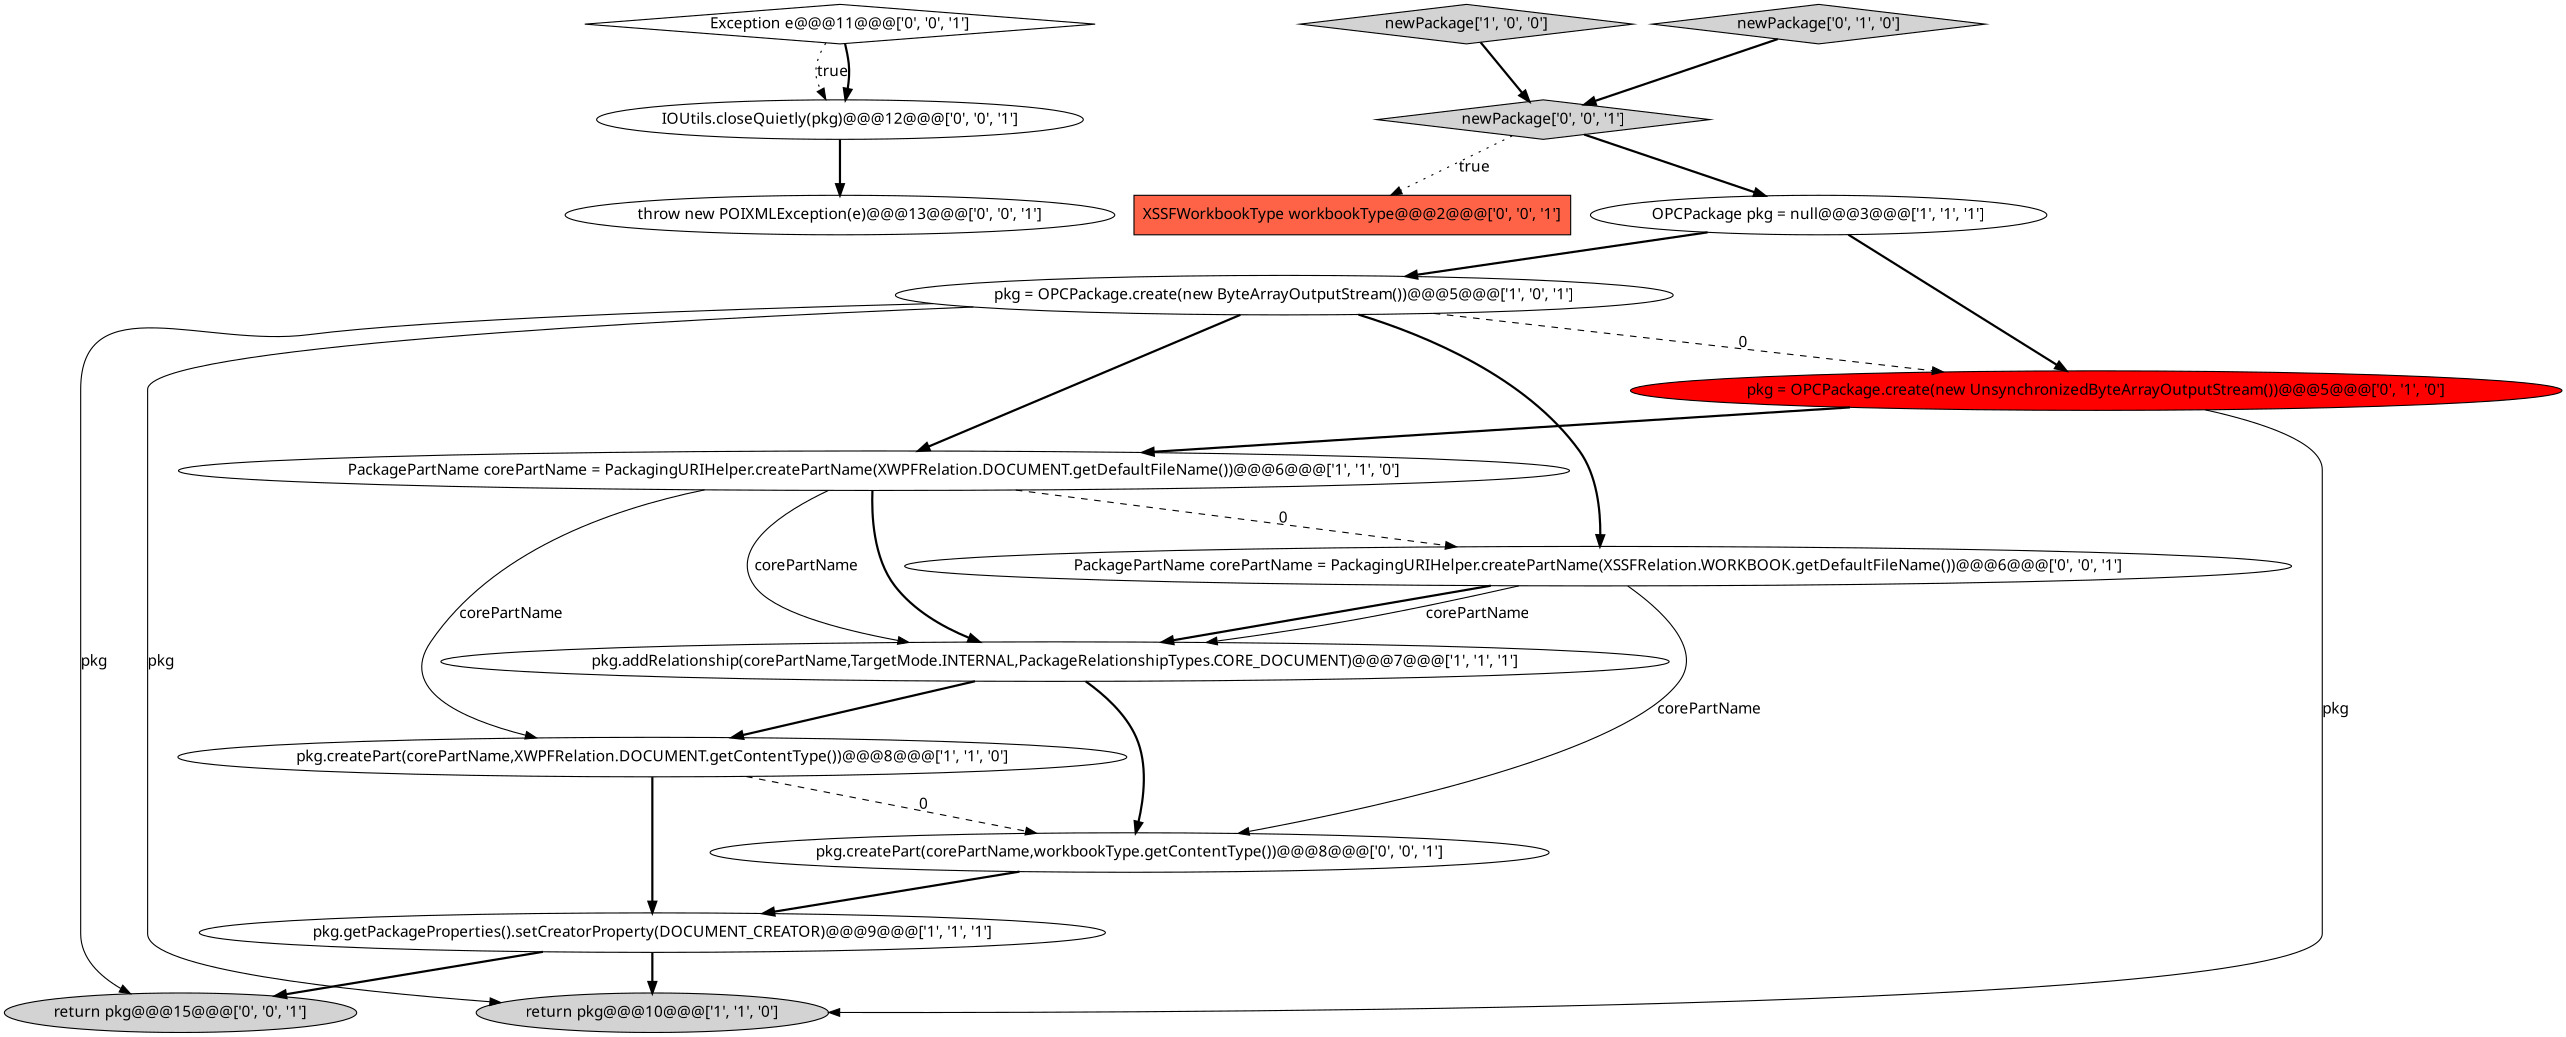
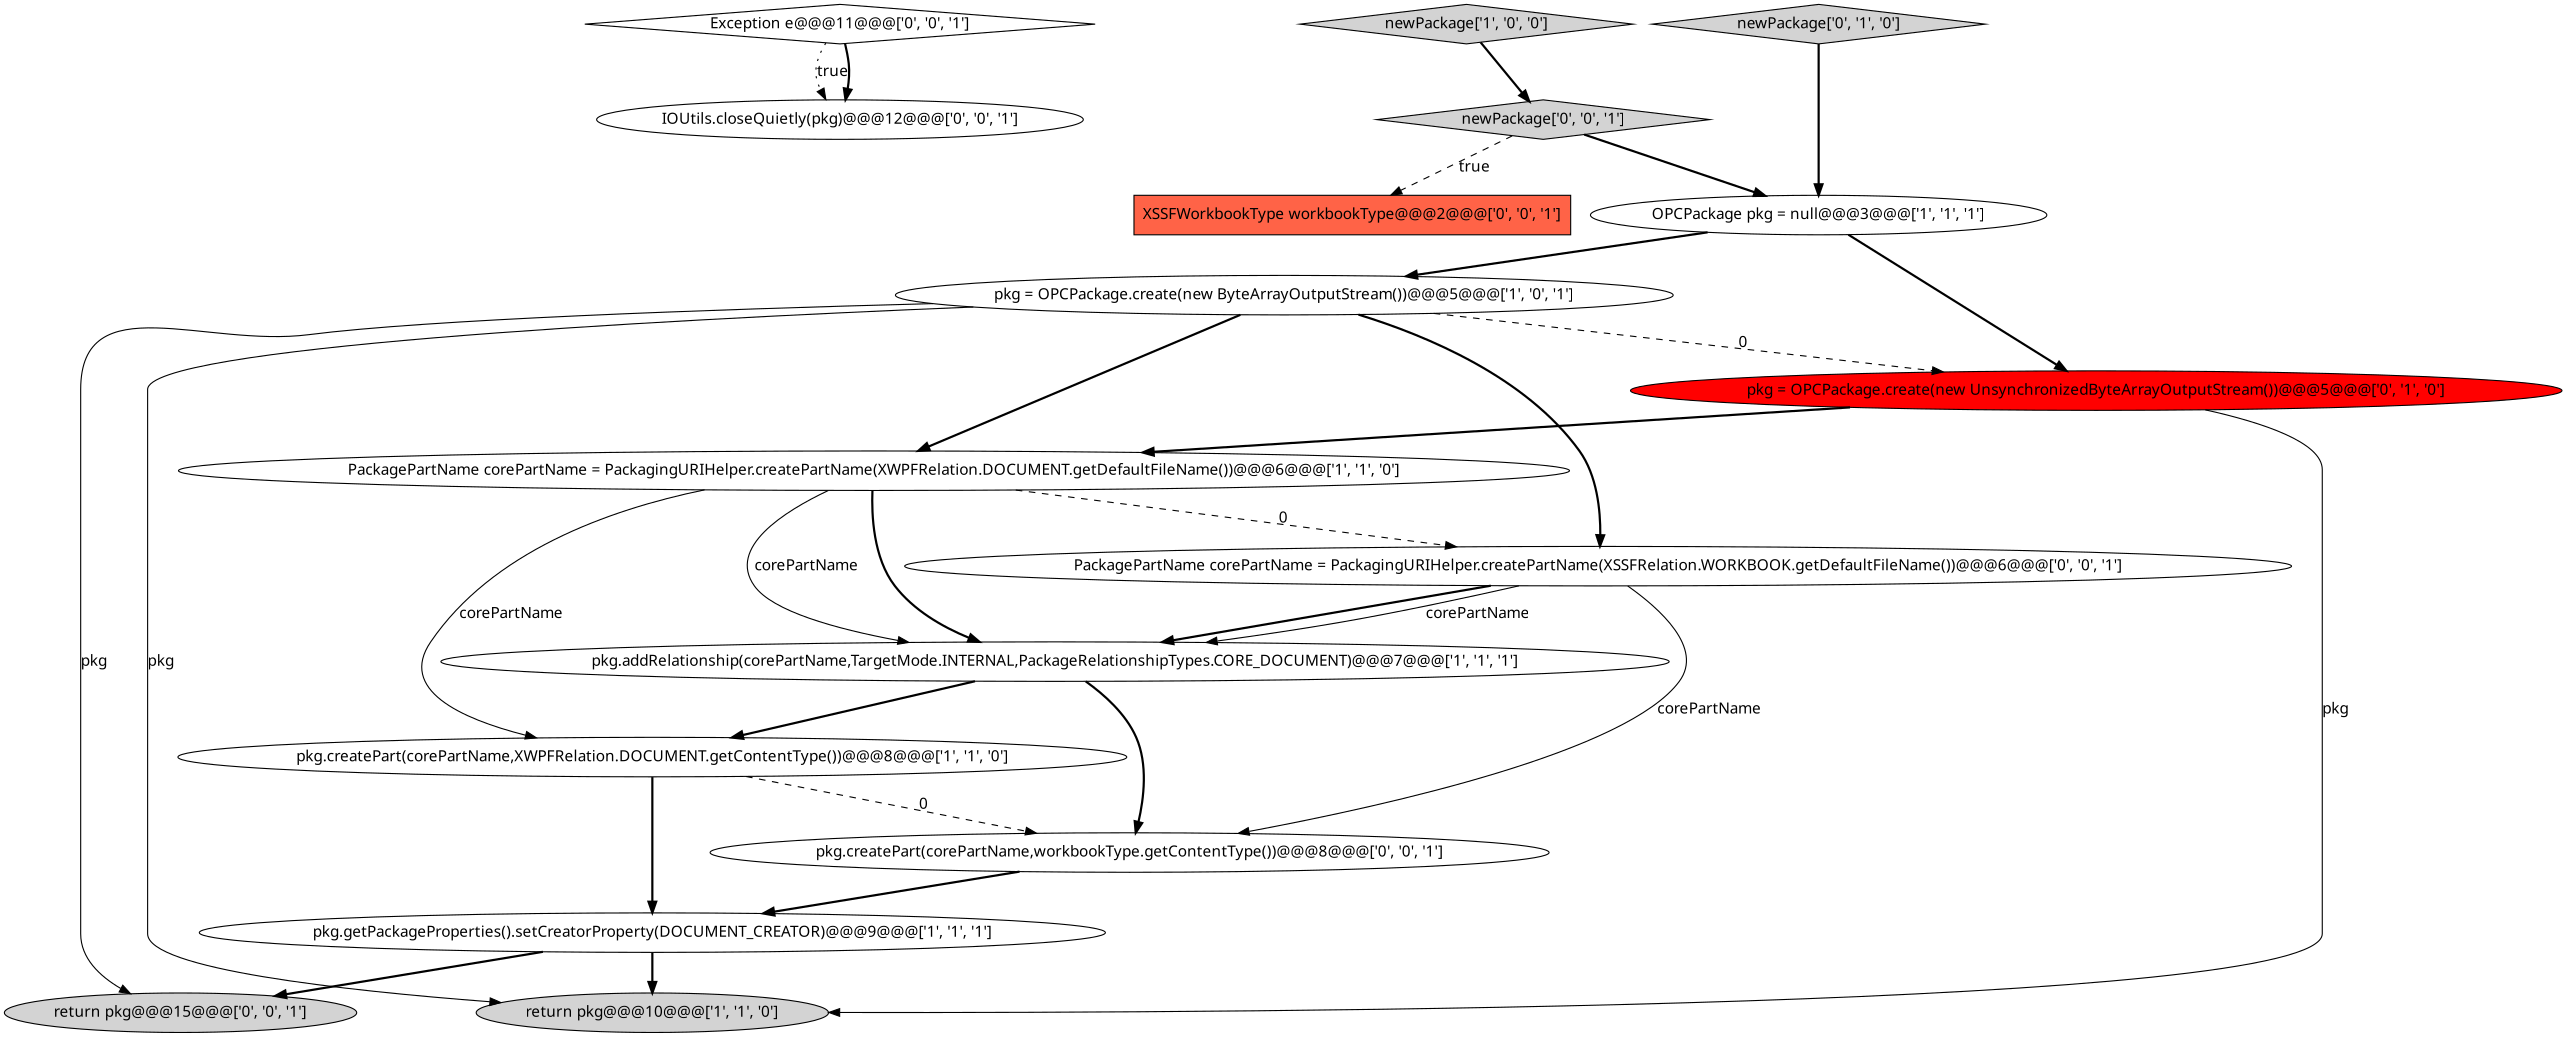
  digraph {
    fontname="Noto Sans"
    node [fillcolor=white fontname="Noto Sans" shape=ellipse style=filled]
    edge [fontname="Noto Sans" style=bold]
    n1 [label="Exception e@@@11@@@['0', '0', '1']" shape=diamond]
    n2 [label="IOUtils.closeQuietly(pkg)@@@12@@@['0', '0', '1']"]
-   n3 [label="throw new POIXMLException(e)@@@13@@@['0', '0', '1']"]
    n4 [label="PackagePartName corePartName = PackagingURIHelper.createPartName(XWPFRelation.DOCUMENT.getDefaultFileName())@@@6@@@['1', '1', '0']"]
    n5 [label="pkg.createPart(corePartName,XWPFRelation.DOCUMENT.getContentType())@@@8@@@['1', '1', '0']"]
    n6 [label="pkg.addRelationship(corePartName,TargetMode.INTERNAL,PackageRelationshipTypes.CORE_DOCUMENT)@@@7@@@['1', '1', '1']"]
    n7 [label="PackagePartName corePartName = PackagingURIHelper.createPartName(XSSFRelation.WORKBOOK.getDefaultFileName())@@@6@@@['0', '0', '1']"]
    n8 [label="pkg.getPackageProperties().setCreatorProperty(DOCUMENT_CREATOR)@@@9@@@['1', '1', '1']"]
    n9 [label="pkg.createPart(corePartName,workbookType.getContentType())@@@8@@@['0', '0', '1']"]
    n10 [fillcolor=lightgray label="return pkg@@@15@@@['0', '0', '1']"]
    n11 [fillcolor=lightgray label="return pkg@@@10@@@['1', '1', '0']"]
    n12 [fillcolor=lightgray label="newPackage['1', '0', '0']" shape=diamond]
    n13 [fillcolor=lightgray label="newPackage['0', '0', '1']" shape=diamond]
    n14 [label="OPCPackage pkg = null@@@3@@@['1', '1', '1']"]
    n15 [fillcolor=red label="pkg = OPCPackage.create(new UnsynchronizedByteArrayOutputStream())@@@5@@@['0', '1', '0']"]
    n16 [label="pkg = OPCPackage.create(new ByteArrayOutputStream())@@@5@@@['1', '0', '1']"]
    n17 [fillcolor=tomato label="XSSFWorkbookType workbookType@@@2@@@['0', '0', '1']" shape=box]
    n18 [fillcolor=lightgray label="newPackage['0', '1', '0']" shape=diamond]
    n1 -> n2 [label=true style=dotted]
    n1 -> n2
-   n2 -> n3
    n4 -> n5 [label=corePartName style=solid]
    n4 -> n6 [label=corePartName style=solid]
    n4 -> n6
    n4 -> n7 [label=0 style=dashed]
    n5 -> n8
    n5 -> n9 [label=0 style=dashed]
    n6 -> n5
    n6 -> n9
    n7 -> n6
    n7 -> n6 [label=corePartName style=solid]
    n7 -> n9 [label=corePartName style=solid]
    n8 -> n10
    n8 -> n11
    n9 -> n8
    n12 -> n13
    n13 -> n14
-   n13 -> n17 [label=true style=dotted]
+   n13 -> n17 [label=true style=dashed]
    n14 -> n15
    n14 -> n16
    n15 -> n4
    n15 -> n11 [label=pkg style=solid]
    n16 -> n4
    n16 -> n7
    n16 -> n10 [label=pkg style=solid]
    n16 -> n11 [label=pkg style=solid]
    n16 -> n15 [label=0 style=dashed]
-   n18 -> n13
+   n18 -> n14
  }
